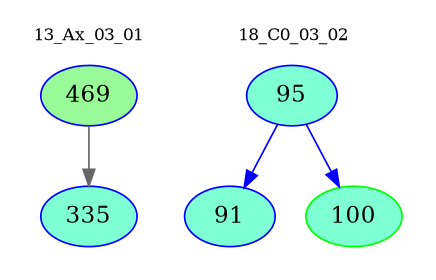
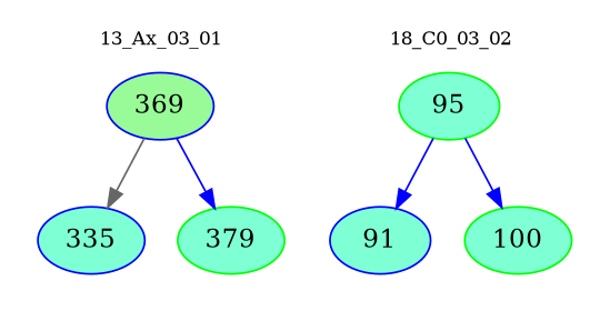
  digraph {
    node [color=blue fillcolor=aquamarine style=filled]
    edge [color=blue]
-   n1 [fillcolor=palegreen label=469]
+   n1 [fillcolor=palegreen label=369]
    n2 [label=335]
-   n4 [label=95]
+   n3 [color=green label=379]
+   n4 [color=green label=95]
    n5 [label=91]
    n6 [color=green label=100]
    subgraph cluster_1 {
      color=white
      fontsize=10
      label="13_Ax_03_01"
      n1
      n2
+     n3
    }
    subgraph cluster_2 {
      color=white
      fontsize=10
      label="18_C0_03_02"
      n4
      n5
      n6
    }
    n1 -> n2 [color=gray40]
+   n1 -> n3
    n4 -> n5
    n4 -> n6
  }
